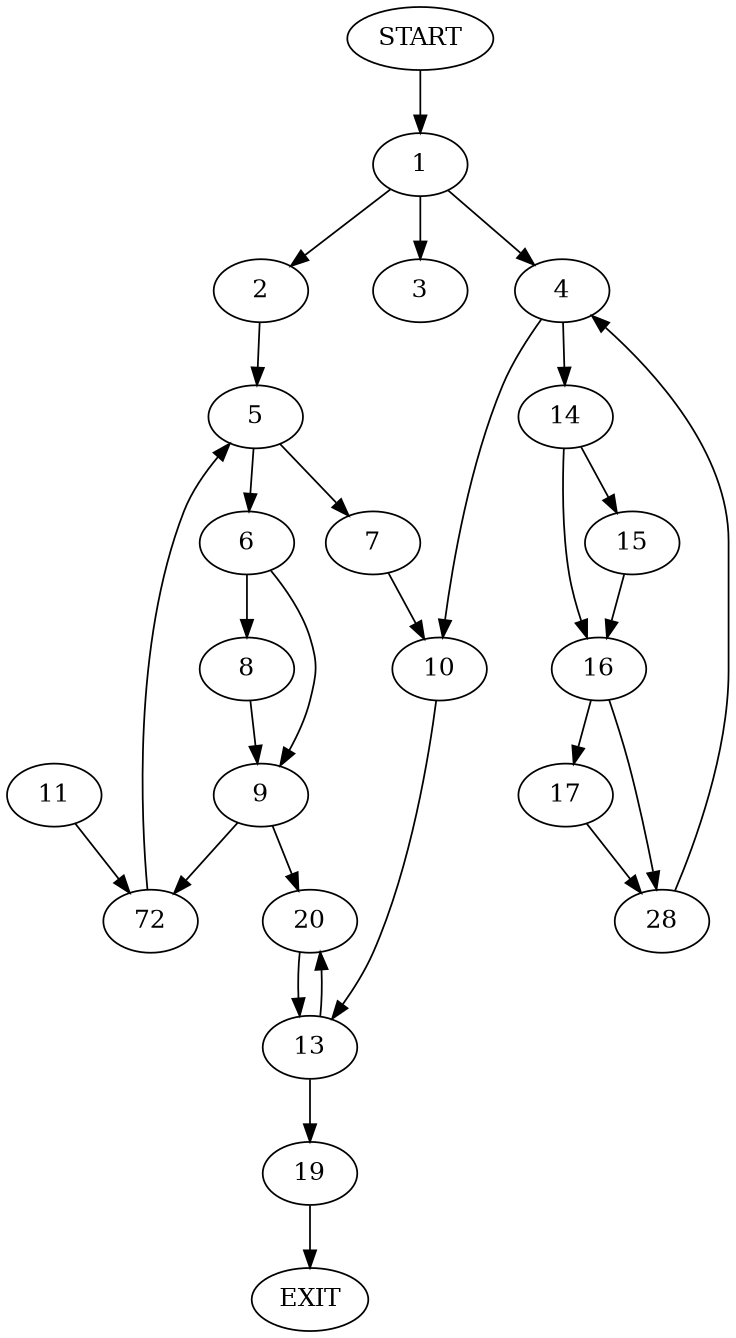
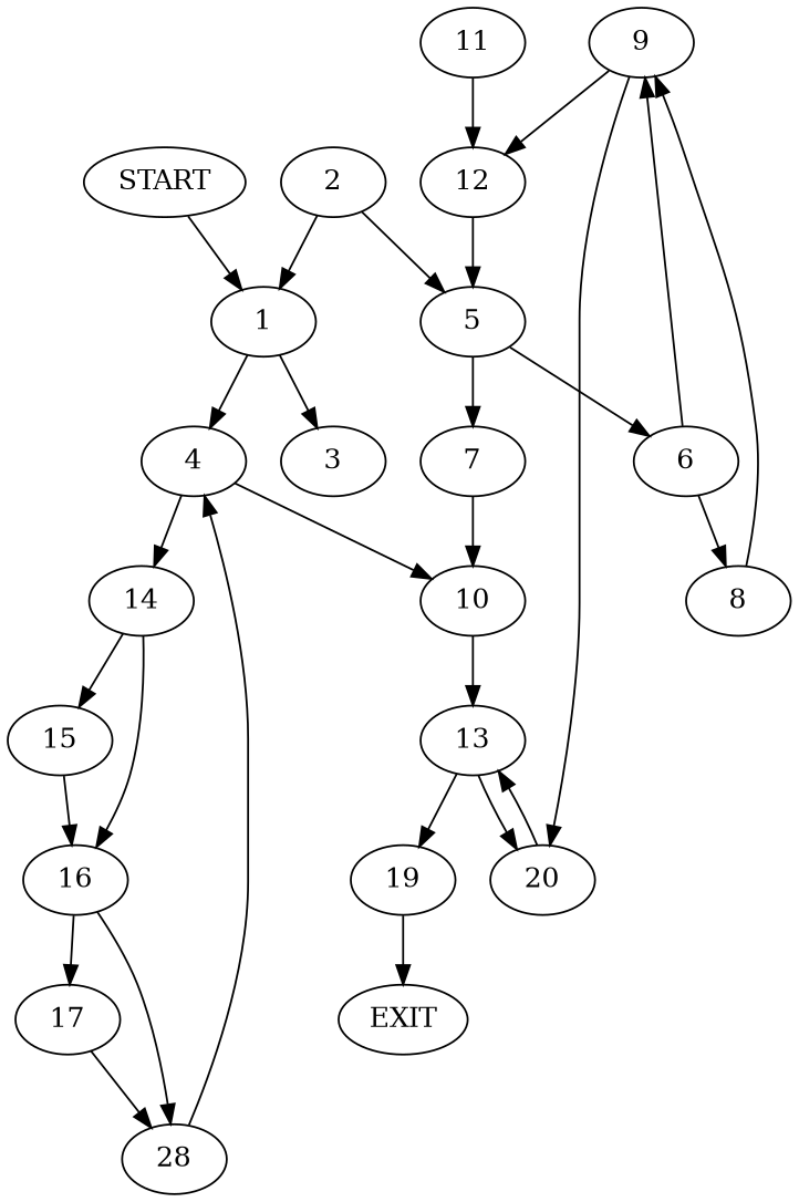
  digraph {
    n1 [label=START]
    1
    2
    3
    4
    n6 [label=EXIT]
    5
    6
    7
    10
    14
    13
    15
    16
    8
    9
-   12 [label=72]
+   12
    20
    11
    19
    17
    n22 [label=28]
    n1 -> 1
-   1 -> 2
+   2 -> 1
    1 -> 3
    1 -> 4
    2 -> 5
    4 -> 10
    4 -> 14
    5 -> 6
    5 -> 7
    6 -> 8
    6 -> 9
    7 -> 10
    10 -> 13
    14 -> 15
    14 -> 16
    13 -> 20
    13 -> 19
    15 -> 16
    16 -> 17
    16 -> n22
    8 -> 9
    9 -> 12
    9 -> 20
    12 -> 5
    20 -> 13
    11 -> 12
    19 -> n6
    17 -> n22
    n22 -> 4
  }
